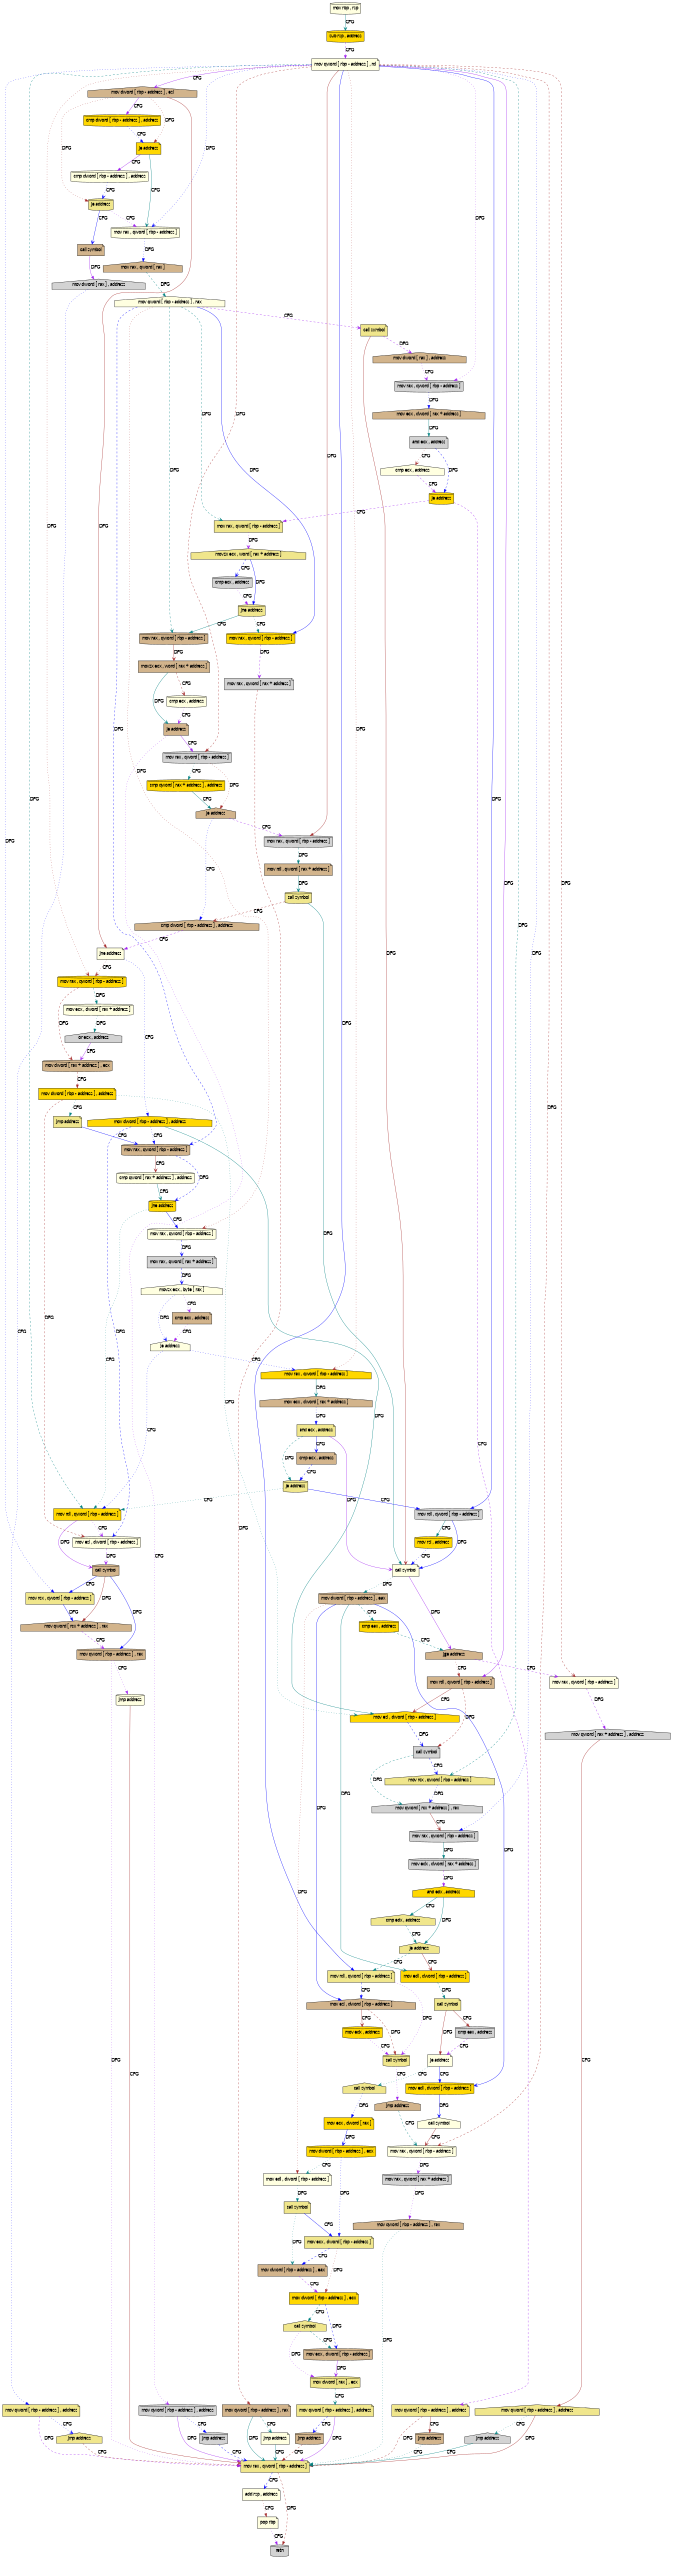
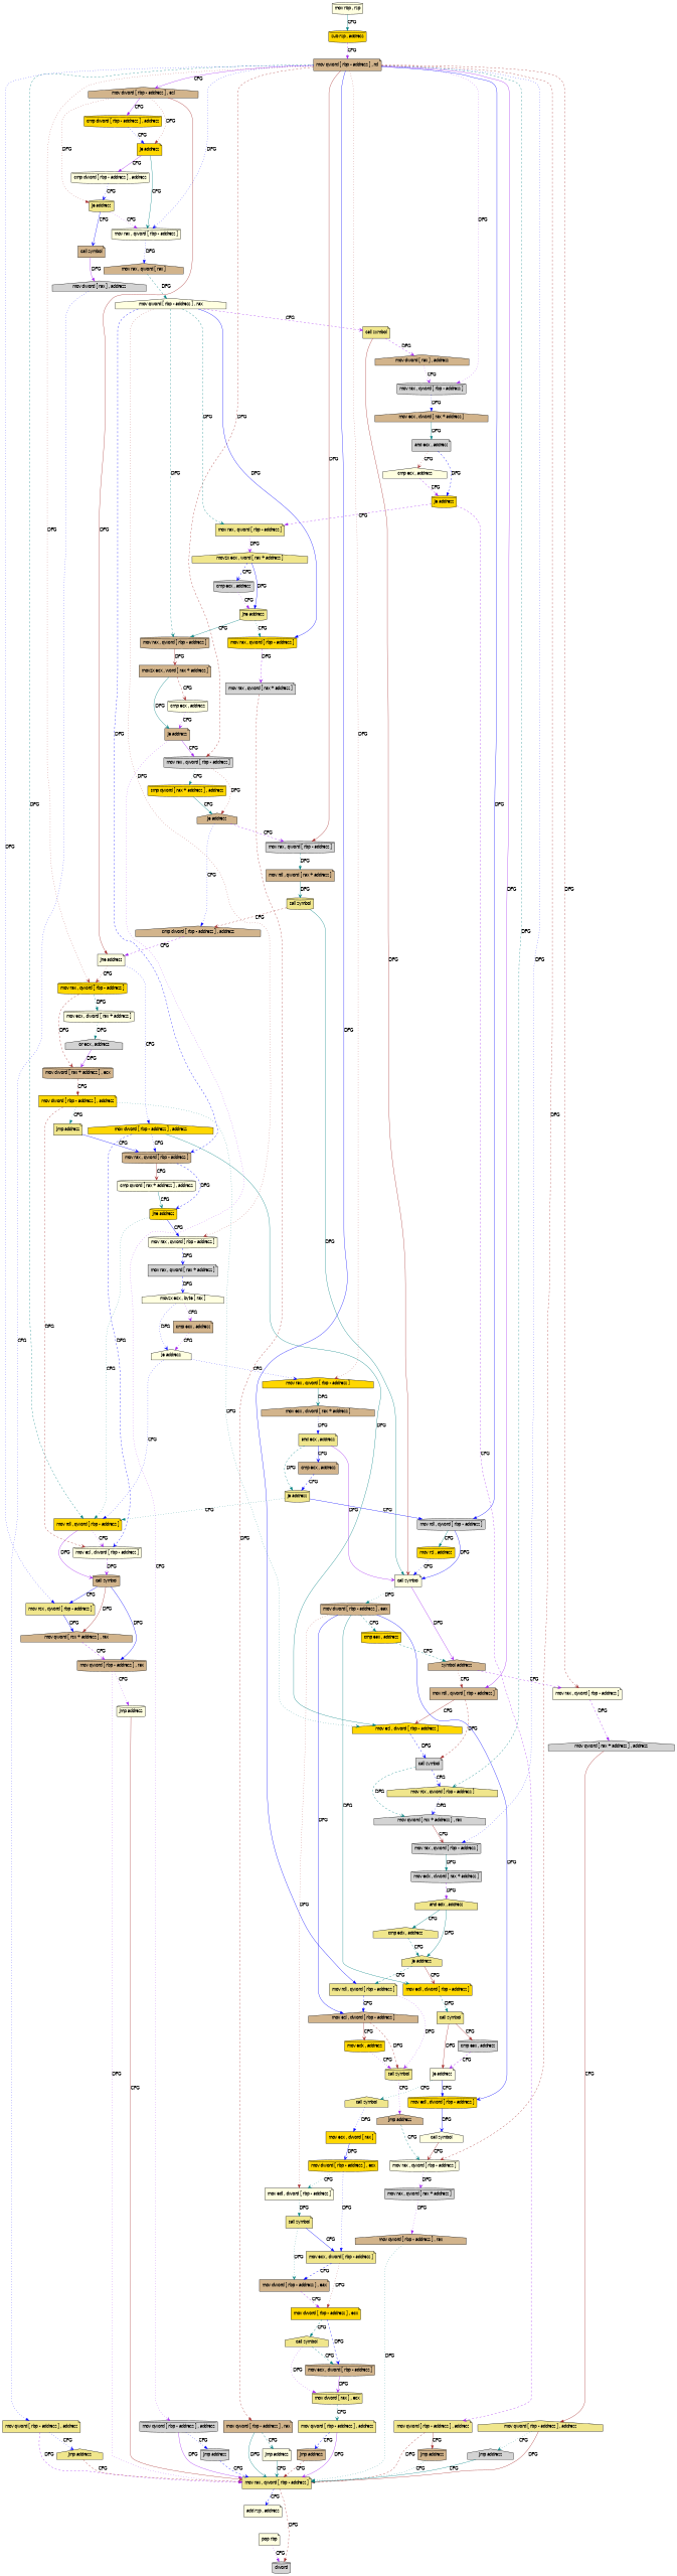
  digraph {
    fontname=Lato
    node [fillcolor=tan fontname=Lato shape=cylinder style=filled]
    edge [arrowhead=normal color=blue fontname=Lato style=solid]
    n1 [fillcolor=lightyellow label="mov rbp , rsp"]
    n2 [fillcolor=gold label="sub rsp , address"]
-   n3 [fillcolor=lightyellow label="mov qword [ rbp - address ] , rdi" shape=note]
+   n3 [label="mov qword [ rbp - address ] , rdi" shape=note]
    n4 [label="mov dword [ rbp - address ] , esi" shape=house]
    n5 [fillcolor=lightyellow label="mov rax , qword [ rbp - address ]"]
    n6 [fillcolor=lightgrey label="mov rax , qword [ rbp - address ]"]
    n7 [fillcolor=lightgrey label="mov rax , qword [ rbp - address ]"]
    n8 [fillcolor=lightgrey label="mov rax , qword [ rbp - address ]"]
    n9 [fillcolor=gold label="mov rax , qword [ rbp - address ]"]
    n10 [fillcolor=gold label="mov rdi , qword [ rbp - address ]" shape=note]
    n11 [fillcolor=khaki label="mov rcx , qword [ rbp - address ]" shape=note]
    n12 [fillcolor=gold label="mov rax , qword [ rbp - address ]" shape=house]
    n13 [fillcolor=lightgrey label="mov rdi , qword [ rbp - address ]"]
    n14 [label="mov rdi , qword [ rbp - address ]" shape=note]
    n15 [fillcolor=lightyellow label="mov rax , qword [ rbp - address ]" shape=note]
    n16 [fillcolor=khaki label="mov rcx , qword [ rbp - address ]" shape=house]
    n17 [fillcolor=lightgrey label="mov rax , qword [ rbp - address ]"]
    n18 [fillcolor=khaki label="mov rdi , qword [ rbp - address ]" shape=note]
    n19 [fillcolor=lightyellow label="mov rax , qword [ rbp - address ]"]
    n20 [fillcolor=gold label="cmp dword [ rbp - address ] , address"]
    n21 [fillcolor=gold label="je address" shape=note]
    n22 [fillcolor=khaki label="je address"]
    n23 [fillcolor=lightyellow label="jne address" shape=note]
    n24 [label="mov rax , qword [ rax ]" shape=house]
    n25 [label="mov ecx , dword [ rax + address ]" shape=house]
    n26 [fillcolor=gold label="cmp qword [ rax + address ] , address"]
    n27 [label="je address" shape=house]
    n28 [label="mov rdi , qword [ rax + address ]" shape=note]
    n29 [fillcolor=lightyellow label="mov ecx , dword [ rax + address ]"]
    n30 [label="mov dword [ rax + address ] , ecx"]
    n31 [fillcolor=lightyellow label="mov esi , dword [ rbp - address ]"]
    n32 [label="call symbol"]
    n33 [label="mov qword [ rcx + address ] , rax" shape=house]
    n34 [label="mov ecx , dword [ rax + address ]" shape=house]
    n35 [fillcolor=lightyellow label="call symbol" shape=note]
    n36 [fillcolor=gold label="mov rsi , address"]
    n37 [fillcolor=gold label="mov esi , dword [ rbp - address ]" shape=house]
    n38 [fillcolor=lightgrey label="call symbol" shape=note]
    n39 [fillcolor=lightgrey label="mov qword [ rax + address ] , address" shape=house]
    n40 [fillcolor=lightgrey label="mov qword [ rcx + address ] , rax" shape=house]
    n41 [fillcolor=lightgrey label="mov edx , dword [ rax + address ]"]
    n42 [label="mov esi , dword [ rbp - address ]" shape=house]
    n43 [fillcolor=khaki label="call symbol"]
    n44 [fillcolor=lightgrey label="mov rax , qword [ rax + address ]"]
    n45 [fillcolor=lightyellow label="cmp dword [ rbp - address ] , address"]
    n46 [label="call symbol" shape=note]
    n47 [fillcolor=gold label="mov dword [ rbp - address ] , address" shape=house]
    n48 [fillcolor=lightyellow label="mov qword [ rbp - address ] , rax" shape=house]
    n49 [fillcolor=khaki label="call symbol" shape=note]
    n50 [fillcolor=khaki label="mov rax , qword [ rbp - address ]" shape=note]
    n51 [label="mov rax , qword [ rbp - address ]"]
    n52 [fillcolor=gold label="mov rax , qword [ rbp - address ]"]
    n53 [label="mov rax , qword [ rbp - address ]"]
    n54 [fillcolor=lightyellow label="mov rax , qword [ rbp - address ]"]
    n55 [label="mov dword [ rax ] , address" shape=house]
    n56 [fillcolor=khaki label="movzx ecx , word [ rax + address ]" shape=house]
    n57 [label="movzx ecx , word [ rax + address ]" shape=note]
    n58 [fillcolor=lightgrey label="mov rax , qword [ rax + address ]" shape=note]
    n59 [fillcolor=lightyellow label="cmp qword [ rax + address ] , address"]
    n60 [fillcolor=gold label="jne address"]
    n61 [fillcolor=lightgrey label="mov rax , qword [ rax + address ]" shape=note]
    n62 [label="mov dword [ rbp - address ] , eax"]
-   n63 [label="jge address" shape=house]
+   n63 [label="symbol address" shape=house]
    n64 [fillcolor=lightgrey label="and ecx , address" shape=note]
    n65 [fillcolor=lightyellow label="cmp ecx , address" shape=house]
    n66 [fillcolor=gold label="je address"]
    n67 [fillcolor=khaki label="mov qword [ rbp - address ] , address" shape=note]
    n68 [label="jmp address"]
    n69 [fillcolor=khaki label="mov rax , qword [ rbp - address ]" shape=note]
    n70 [fillcolor=lightgrey label="cmp ecx , address"]
    n71 [fillcolor=khaki label="jne address"]
    n72 [fillcolor=lightyellow label="add rsp , address" shape=note]
-   n73 [fillcolor=lightgrey label=retn]
+   n73 [fillcolor=lightgrey label=dword]
    n74 [fillcolor=lightgrey label="mov dword [ rax ] , address" shape=house]
    n75 [fillcolor=khaki label="mov qword [ rbp - address ] , address" shape=note]
    n76 [fillcolor=lightyellow label="cmp ecx , address"]
    n77 [label="je address" shape=note]
    n78 [label="mov qword [ rbp - address ] , rax" shape=note]
    n79 [fillcolor=lightyellow label="pop rbp" shape=note]
    n80 [fillcolor=khaki label="jmp address" shape=house]
    n81 [fillcolor=lightgrey label="mov qword [ rbp - address ] , address"]
    n82 [fillcolor=lightgrey label="jmp address"]
    n83 [label="cmp dword [ rbp - address ] , address" shape=house]
    n84 [fillcolor=lightyellow label="jmp address" shape=note]
    n85 [fillcolor=khaki label="call symbol"]
    n86 [fillcolor=lightgrey label="or ecx , address" shape=house]
    n87 [fillcolor=gold label="mov dword [ rbp - address ] , address" shape=note]
    n88 [fillcolor=khaki label="jmp address" shape=note]
    n89 [label="mov qword [ rbp - address ] , rax"]
    n90 [fillcolor=lightyellow label="jmp address"]
    n91 [fillcolor=lightyellow label="movsx ecx , byte [ rax ]" shape=house]
    n92 [label="cmp ecx , address" shape=note]
    n93 [fillcolor=lightyellow label="je address" shape=house]
    n94 [fillcolor=khaki label="and ecx , address" shape=note]
    n95 [label="cmp ecx , address" shape=note]
    n96 [fillcolor=khaki label="je address"]
    n97 [fillcolor=gold label="cmp eax , address"]
    n98 [fillcolor=gold label="mov edi , dword [ rbp - address ]" shape=note]
    n99 [fillcolor=gold label="mov edi , dword [ rbp - address ]"]
    n100 [fillcolor=lightyellow label="mov edi , dword [ rbp - address ]" shape=note]
    n101 [fillcolor=khaki label="call symbol" shape=note]
    n102 [fillcolor=lightyellow label="call symbol" shape=house]
    n103 [fillcolor=gold label="mov edx , address"]
    n104 [fillcolor=khaki label="call symbol" shape=note]
    n105 [fillcolor=khaki label="mov qword [ rbp - address ] , address" shape=house]
-   n106 [fillcolor=gold label="and edx , address" shape=house]
+   n106 [fillcolor=khaki label="and edx , address" shape=house]
    n107 [fillcolor=khaki label="cmp edx , address" shape=house]
    n108 [fillcolor=khaki label="je address" shape=house]
    n109 [fillcolor=lightgrey label="cmp eax , address"]
    n110 [fillcolor=lightyellow label="je address" shape=note]
    n111 [label="jmp address" shape=house]
    n112 [fillcolor=lightgrey label="jmp address" shape=house]
    n113 [fillcolor=khaki label="call symbol" shape=house]
    n114 [fillcolor=gold label="mov ecx , dword [ rax ]" shape=note]
    n115 [fillcolor=gold label="mov dword [ rbp - address ] , ecx"]
    n116 [label="mov qword [ rbp - address ] , rax" shape=house]
    n117 [fillcolor=khaki label="mov ecx , dword [ rbp - address ]" shape=note]
    n118 [label="mov dword [ rbp - address ] , eax" shape=note]
    n119 [fillcolor=gold label="mov dword [ rbp - address ] , ecx" shape=note]
    n120 [fillcolor=khaki label="call symbol" shape=house]
    n121 [label="mov ecx , dword [ rbp - address ]"]
    n122 [fillcolor=khaki label="mov dword [ rax ] , ecx"]
    n123 [fillcolor=khaki label="mov qword [ rbp - address ] , address" shape=note]
    n124 [label="jmp address"]
-   n1 -> n2 [arrowhead=vee color=teal label=CFG]
+   n1 -> n2 [color=teal label=CFG]
    n2 -> n3 [color=purple label=CFG style=dashed]
    n3 -> n4 [arrowhead=vee color=purple label=CFG]
    n3 -> n5 [arrowhead=vee label=DFG style=dotted]
    n3 -> n6 [color=purple label=DFG style=dotted]
    n3 -> n7 [color=brown label=DFG style=dashed]
    n3 -> n8 [color=brown label=DFG]
    n3 -> n9 [arrowhead=vee color=brown label=DFG style=dotted]
    n3 -> n10 [color=teal label=DFG style=dashed]
    n3 -> n11 [label=DFG style=dotted]
    n3 -> n12 [arrowhead=vee color=brown label=DFG style=dotted]
    n3 -> n13 [label=DFG]
    n3 -> n14 [color=purple label=DFG]
    n3 -> n15 [arrowhead=vee color=brown label=DFG style=dashed]
    n3 -> n16 [arrowhead=vee color=teal label=DFG style=dashed]
    n3 -> n17 [label=DFG style=dotted]
    n3 -> n18 [label=DFG]
    n3 -> n19 [arrowhead=vee color=brown label=DFG style=dashed]
    n4 -> n20 [color=purple label=CFG]
    n4 -> n21 [color=brown label=DFG style=dotted]
    n4 -> n22 [color=brown label=DFG style=dotted]
    n4 -> n23 [color=brown label=DFG]
    n5 -> n24 [label=DFG style=dotted]
    n6 -> n25 [label=DFG style=dotted]
    n7 -> n26 [color=teal label=CFG style=dotted]
    n7 -> n27 [color=brown label=DFG style=dotted]
    n8 -> n28 [color=teal label=DFG style=dashed]
    n9 -> n29 [color=teal label=DFG style=dashed]
    n9 -> n30 [arrowhead=vee color=brown label=DFG style=dashed]
    n10 -> n31 [arrowhead=vee color=purple label=CFG style=dotted]
    n10 -> n32 [arrowhead=vee color=purple label=DFG]
    n11 -> n33 [label=DFG]
    n12 -> n34 [arrowhead=vee color=teal label=DFG]
    n13 -> n35 [label=DFG]
    n13 -> n36 [color=teal label=CFG]
    n14 -> n37 [arrowhead=vee color=brown label=CFG]
    n14 -> n38 [color=brown label=DFG style=dashed]
    n15 -> n39 [color=purple label=DFG style=dashed]
    n16 -> n40 [arrowhead=vee label=DFG style=dotted]
    n17 -> n41 [color=teal label=DFG]
    n18 -> n42 [label=CFG style=dashed]
    n18 -> n43 [arrowhead=vee color=purple label=DFG style=dotted]
    n19 -> n44 [arrowhead=vee color=purple label=DFG style=dotted]
    n20 -> n21 [label=CFG style=dotted]
    n21 -> n5 [arrowhead=vee color=teal label=CFG]
    n21 -> n45 [color=purple label=CFG]
    n22 -> n5 [color=purple label=CFG style=dotted]
    n22 -> n46 [arrowhead=vee label=CFG]
    n23 -> n9 [arrowhead=vee color=brown label=CFG style=dotted]
    n23 -> n47 [label=CFG style=dotted]
    n24 -> n48 [color=teal label=DFG style=dashed]
    n25 -> n64 [color=teal label=DFG]
    n26 -> n27 [color=teal label=CFG]
    n27 -> n8 [arrowhead=vee color=purple label=CFG style=dashed]
    n27 -> n83 [label=CFG style=dotted]
    n28 -> n85 [arrowhead=vee color=teal label=DFG]
    n29 -> n86 [color=teal label=DFG style=dotted]
    n30 -> n87 [color=brown label=CFG style=dashed]
    n31 -> n32 [arrowhead=vee color=purple label=DFG style=dashed]
    n32 -> n11 [label=CFG]
    n32 -> n33 [color=brown label=DFG]
    n32 -> n89 [label=DFG]
    n33 -> n89 [arrowhead=vee color=purple label=CFG style=dashed]
    n34 -> n94 [label=DFG style=dotted]
    n35 -> n62 [color=teal label=DFG style=dotted]
    n35 -> n63 [arrowhead=vee color=purple label=DFG]
    n36 -> n35 [label=CFG style=dotted]
    n37 -> n38 [arrowhead=vee label=DFG style=dashed]
    n38 -> n16 [arrowhead=vee label=CFG style=dashed]
    n38 -> n40 [arrowhead=vee color=teal label=DFG style=dashed]
    n39 -> n105 [color=brown label=CFG]
    n40 -> n17 [arrowhead=vee color=brown label=CFG]
    n41 -> n106 [color=purple label=DFG style=dashed]
    n42 -> n43 [color=brown label=DFG style=dashed]
    n42 -> n103 [arrowhead=vee color=brown label=CFG]
    n43 -> n111 [color=purple label=CFG style=dotted]
    n44 -> n116 [color=purple label=DFG style=dotted]
    n45 -> n22 [arrowhead=vee label=CFG style=dotted]
    n46 -> n74 [color=purple label=DFG]
    n47 -> n31 [arrowhead=vee label=DFG style=dashed]
    n47 -> n37 [color=teal label=DFG]
    n47 -> n53 [label=CFG style=dotted]
    n48 -> n49 [arrowhead=vee color=purple label=CFG style=dashed]
    n48 -> n50 [arrowhead=vee color=teal label=DFG style=dashed]
    n48 -> n51 [arrowhead=vee color=teal label=DFG style=dashed]
    n48 -> n52 [label=DFG]
    n48 -> n53 [arrowhead=vee label=DFG style=dashed]
    n48 -> n54 [arrowhead=vee color=brown label=DFG style=dotted]
    n49 -> n35 [arrowhead=vee color=brown label=DFG]
    n49 -> n55 [arrowhead=vee color=purple label=DFG style=dashed]
    n50 -> n56 [arrowhead=vee color=purple label=DFG style=dotted]
    n51 -> n57 [arrowhead=vee color=brown label=DFG]
    n52 -> n58 [arrowhead=vee color=purple label=DFG style=dashed]
    n53 -> n59 [arrowhead=vee color=brown label=CFG]
    n53 -> n60 [arrowhead=vee label=DFG style=dashed]
    n54 -> n61 [arrowhead=vee label=DFG style=dashed]
    n55 -> n6 [arrowhead=vee color=purple label=CFG style=dotted]
    n56 -> n70 [arrowhead=vee label=CFG style=dashed]
    n56 -> n71 [label=DFG]
    n57 -> n76 [arrowhead=vee color=brown label=CFG style=dashed]
    n57 -> n77 [arrowhead=vee color=teal label=DFG]
    n58 -> n78 [color=brown label=DFG style=dashed]
    n59 -> n60 [arrowhead=vee color=teal label=CFG]
    n60 -> n10 [color=teal label=CFG style=dotted]
    n60 -> n54 [label=CFG]
    n61 -> n91 [arrowhead=vee label=DFG style=dashed]
    n62 -> n42 [label=DFG]
    n62 -> n97 [color=teal label=CFG style=dashed]
    n62 -> n98 [arrowhead=vee color=teal label=DFG]
    n62 -> n99 [arrowhead=vee label=DFG]
    n62 -> n100 [color=brown label=DFG style=dotted]
    n63 -> n14 [color=brown label=CFG style=dotted]
    n63 -> n15 [arrowhead=vee color=purple label=CFG style=dashed]
    n64 -> n65 [arrowhead=vee color=brown label=CFG style=dotted]
    n64 -> n66 [label=DFG style=dashed]
    n65 -> n66 [color=purple label=CFG style=dashed]
    n66 -> n50 [color=purple label=CFG style=dashed]
    n66 -> n67 [arrowhead=vee color=purple label=CFG style=dashed]
    n67 -> n68 [color=brown label=CFG]
    n67 -> n69 [color=brown label=DFG style=dashed]
    n68 -> n69 [arrowhead=vee color=teal label=CFG style=dotted]
    n69 -> n72 [arrowhead=vee label=CFG style=dashed]
    n69 -> n73 [color=brown label=DFG style=dashed]
    n70 -> n71 [color=purple label=CFG style=dotted]
    n71 -> n51 [color=teal label=CFG]
    n71 -> n52 [color=teal label=CFG style=dotted]
-   n72 -> n79 [color=brown label=CFG style=dotted]
    n74 -> n75 [label=CFG style=dotted]
    n75 -> n69 [color=purple label=DFG style=dashed]
    n75 -> n80 [arrowhead=vee label=CFG style=dotted]
    n76 -> n77 [arrowhead=vee color=purple label=CFG style=dotted]
    n77 -> n7 [color=purple label=CFG]
    n77 -> n81 [arrowhead=vee color=purple label=CFG style=dotted]
    n78 -> n69 [arrowhead=vee color=teal label=DFG]
    n78 -> n84 [arrowhead=vee color=teal label=CFG style=dashed]
    n79 -> n73 [color=purple label=CFG style=dotted]
    n80 -> n69 [color=brown label=CFG style=dashed]
    n81 -> n69 [color=purple label=DFG]
    n81 -> n82 [label=CFG style=dotted]
    n82 -> n69 [arrowhead=vee label=CFG style=dashed]
    n83 -> n23 [color=purple label=CFG style=dashed]
    n84 -> n69 [arrowhead=vee color=teal label=CFG]
    n85 -> n35 [color=teal label=DFG]
    n85 -> n83 [arrowhead=vee color=brown label=CFG style=dashed]
-   n86 -> n30 [arrowhead=vee color=purple label=CFG]
+   n86 -> n30 [arrowhead=vee color=purple label=DFG]
    n87 -> n31 [arrowhead=vee color=brown label=DFG style=dashed]
    n87 -> n37 [arrowhead=vee color=teal label=DFG style=dotted]
    n87 -> n88 [color=teal label=CFG style=dotted]
    n88 -> n53 [arrowhead=vee label=CFG]
    n89 -> n69 [color=purple label=DFG style=dotted]
    n89 -> n90 [color=purple label=CFG style=dotted]
    n90 -> n69 [arrowhead=vee color=brown label=CFG]
    n91 -> n92 [arrowhead=vee color=purple label=CFG style=dotted]
    n91 -> n93 [arrowhead=vee label=DFG style=dotted]
    n92 -> n93 [color=purple label=CFG style=dotted]
    n93 -> n10 [label=CFG style=dotted]
    n93 -> n12 [arrowhead=vee label=CFG style=dotted]
    n94 -> n35 [arrowhead=vee color=purple label=DFG]
    n94 -> n95 [arrowhead=vee label=CFG]
    n94 -> n96 [color=teal label=DFG style=dashed]
    n95 -> n96 [label=CFG style=dashed]
    n96 -> n10 [color=teal label=CFG style=dotted]
    n96 -> n13 [label=CFG]
    n97 -> n63 [color=teal label=CFG style=dashed]
    n98 -> n101 [color=teal label=DFG style=dashed]
    n99 -> n102 [arrowhead=vee label=DFG]
    n100 -> n104 [color=teal label=DFG style=dotted]
    n101 -> n109 [color=brown label=CFG]
    n101 -> n110 [color=brown label=DFG]
    n102 -> n19 [arrowhead=vee color=brown label=CFG]
    n103 -> n43 [color=purple label=CFG style=dotted]
    n104 -> n117 [label=CFG]
    n104 -> n118 [arrowhead=vee color=teal label=DFG style=dotted]
    n105 -> n69 [color=brown label=DFG]
    n105 -> n112 [arrowhead=vee color=teal label=CFG style=dotted]
    n106 -> n107 [color=teal label=CFG]
    n106 -> n108 [color=teal label=DFG]
    n107 -> n108 [color=teal label=CFG style=dashed]
    n108 -> n18 [color=teal label=CFG style=dashed]
    n108 -> n98 [arrowhead=vee color=brown label=CFG]
    n109 -> n110 [arrowhead=vee color=purple label=CFG style=dashed]
    n110 -> n99 [label=CFG]
    n110 -> n113 [arrowhead=vee color=teal label=CFG style=dotted]
    n111 -> n19 [arrowhead=vee color=teal label=CFG style=dashed]
    n112 -> n69 [color=teal label=CFG]
    n113 -> n114 [label=DFG style=dotted]
    n114 -> n115 [arrowhead=vee label=DFG]
    n115 -> n100 [arrowhead=vee color=teal label=CFG style=dotted]
    n115 -> n117 [label=DFG style=dotted]
    n116 -> n69 [color=teal label=DFG style=dotted]
    n117 -> n118 [label=CFG style=dashed]
    n117 -> n119 [color=brown label=DFG style=dotted]
    n118 -> n119 [color=purple label=CFG style=dashed]
    n119 -> n120 [color=teal label=CFG style=dashed]
    n119 -> n121 [arrowhead=vee label=DFG style=dashed]
    n120 -> n121 [color=teal label=CFG style=dashed]
    n120 -> n122 [color=purple label=DFG style=dotted]
    n121 -> n122 [arrowhead=vee color=purple label=DFG]
    n122 -> n123 [arrowhead=vee color=teal label=CFG style=dashed]
    n123 -> n69 [arrowhead=vee color=purple label=DFG]
    n123 -> n124 [arrowhead=vee label=CFG style=dashed]
    n124 -> n69 [color=brown label=CFG style=dashed]
  }
